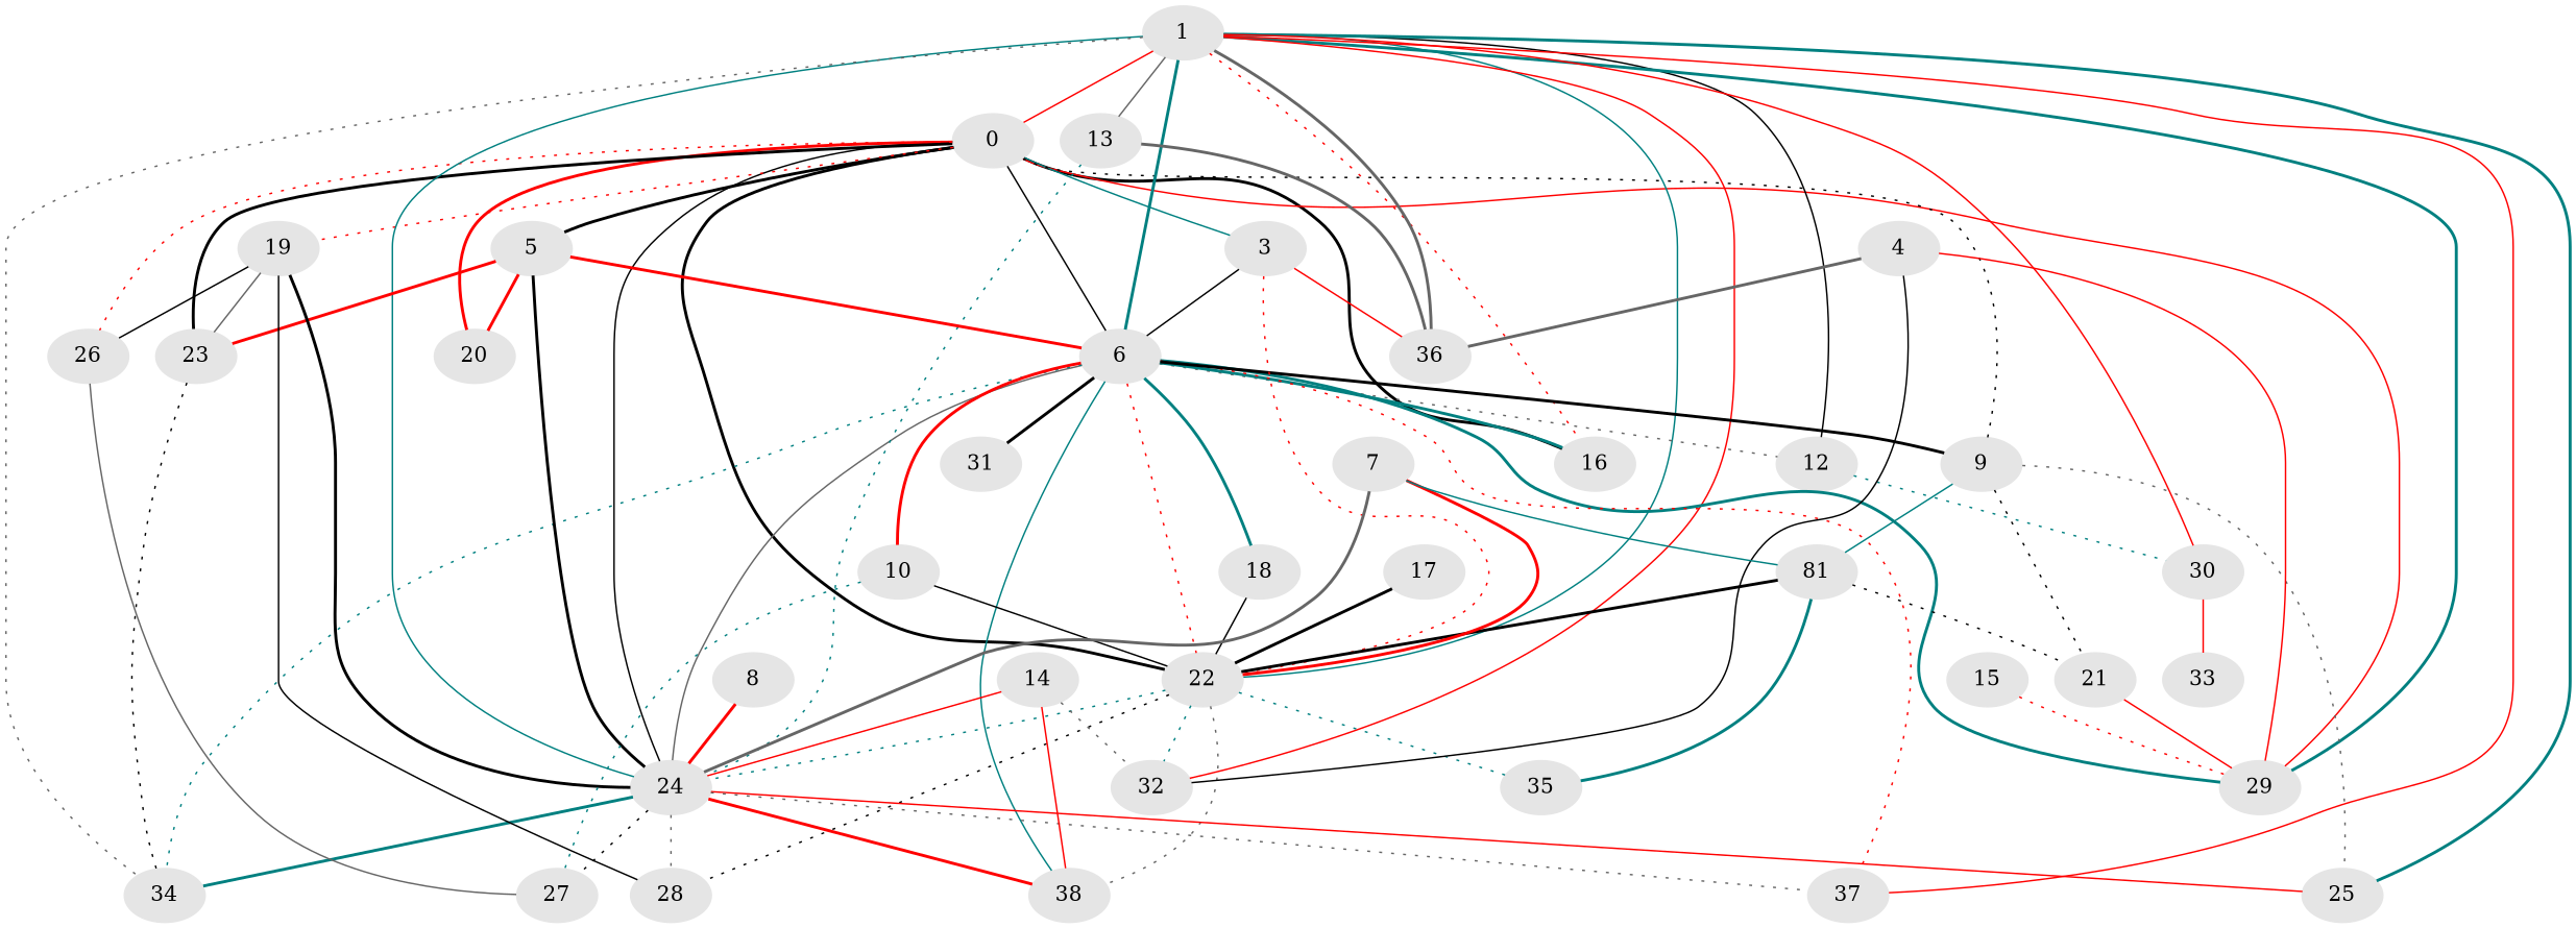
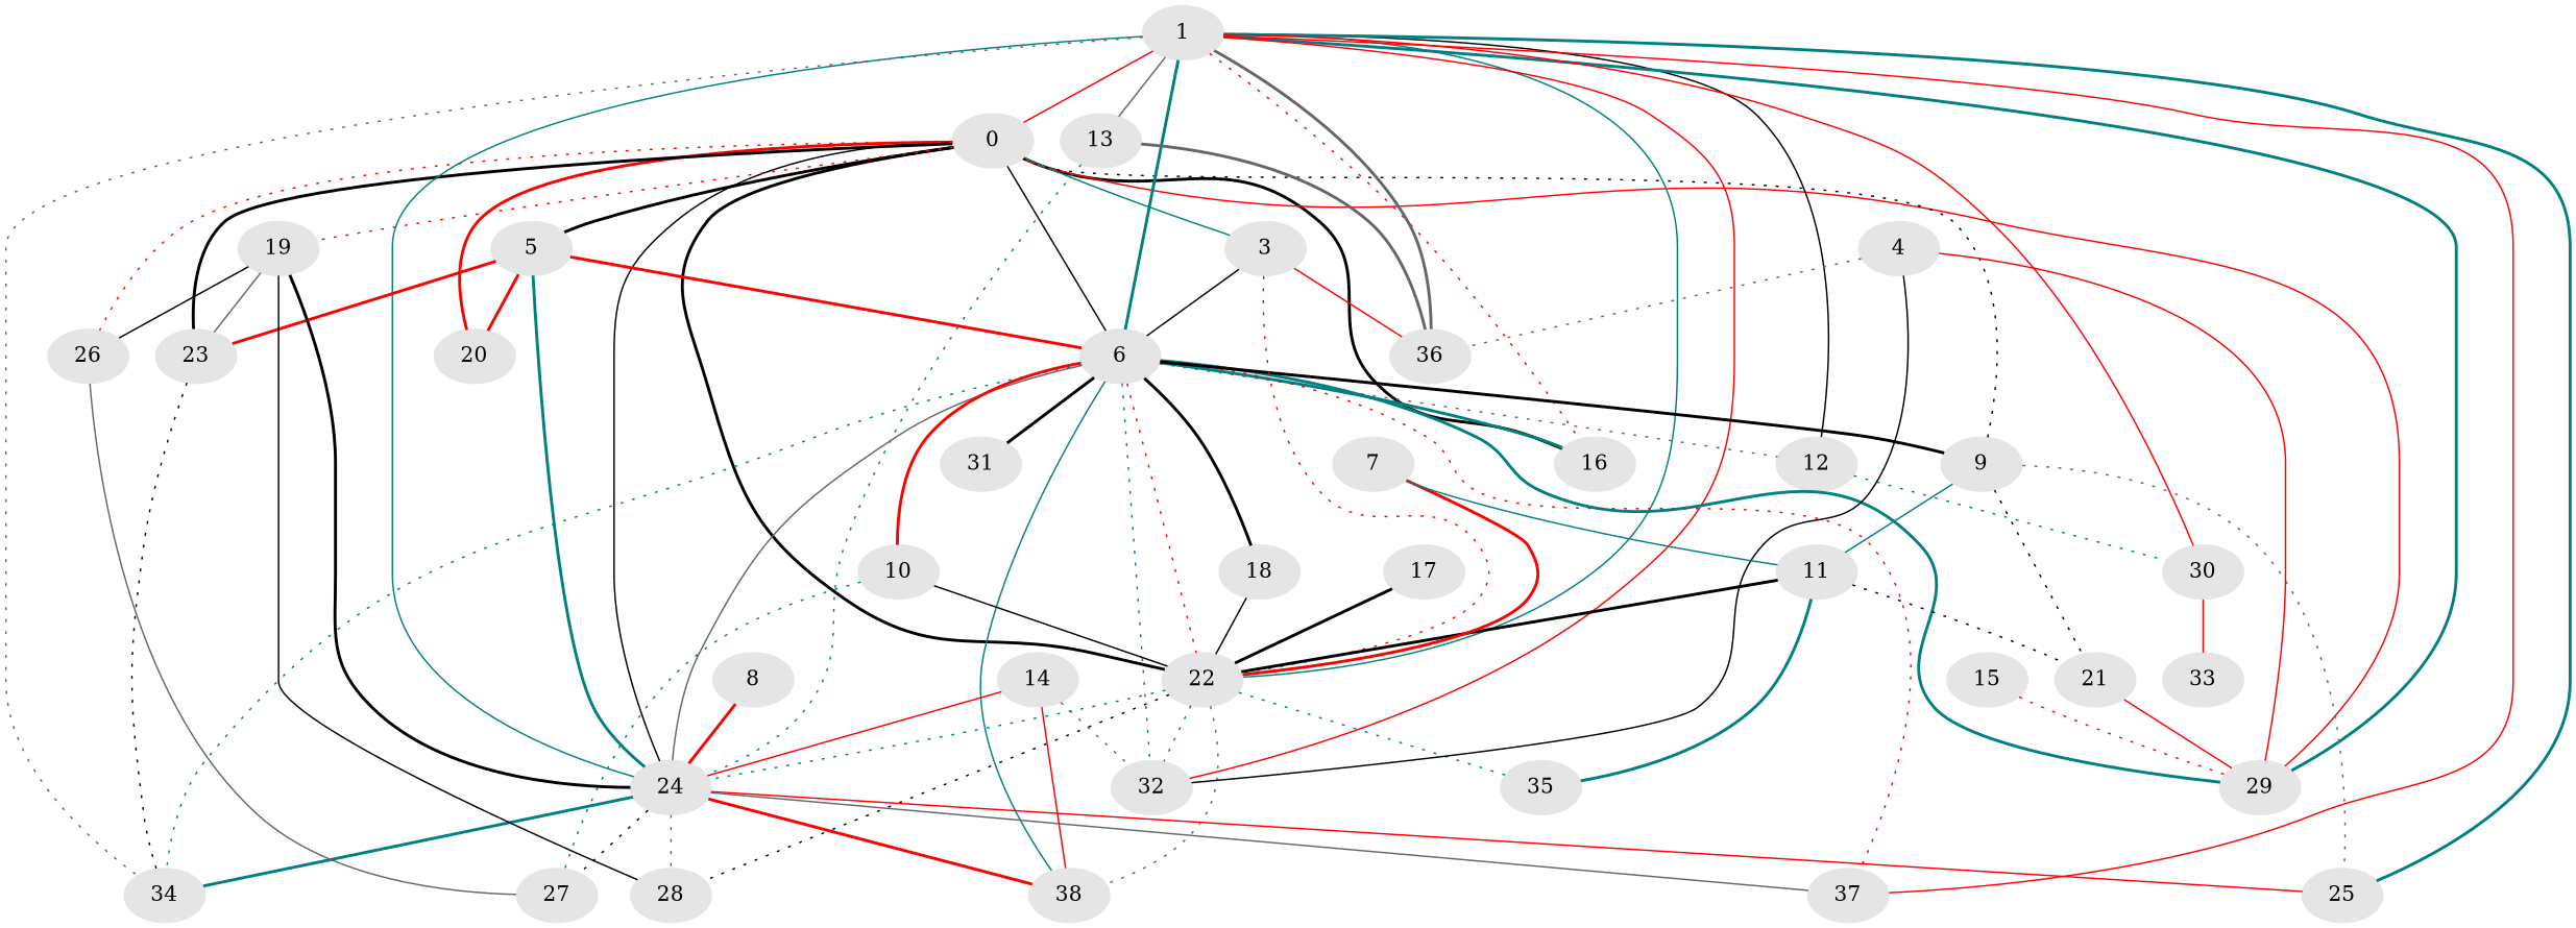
  graph {
    node [color=gray90 style=filled]
    edge [color=red style=solid weight=1.0]
    n1 [label=0]
    1
    6
    12
    13
    16
    22
    24
    25
    29
    30
    32
    34
    36
    37
    3
    5
    9
    19
    20
    23
    26
    10
    18
    31
    38
    35
    28
    27
    33
-   11 [label=81]
+   11
    21
    4
    7
    8
    17
    14
    15
    n1 -- 6 [color=black weight=6.0]
    n1 -- 16 [color=black style=bold]
    n1 -- 22 [color=black style=bold weight=6.0]
    n1 -- 24 [color=black weight=3.0]
    n1 -- 29 [weight=2.0]
    n1 -- 3 [color=teal]
    n1 -- 5 [color=black style=bold]
    n1 -- 9 [color=black style=dotted]
    n1 -- 19 [style=dotted]
    n1 -- 20 [style=bold weight=3.0]
    n1 -- 23 [color=black style=bold]
    n1 -- 26 [style=dotted]
    1 -- n1 [weight=6.0]
    1 -- 6 [color=teal style=bold weight=4.0]
    1 -- 12 [color=black]
    1 -- 13 [color=gray40 weight=2.0]
    1 -- 16 [style=dotted]
    1 -- 22 [color=teal weight=4.0]
    1 -- 24 [color=teal weight=2.0]
    1 -- 25 [color=teal style=bold]
    1 -- 29 [color=teal style=bold]
    1 -- 30
    1 -- 32 [weight=2.0]
    1 -- 34 [color=gray40 style=dotted]
    1 -- 36 [color=gray40 style=bold]
    1 -- 37
    6 -- 12 [color=gray40 style=dotted]
    6 -- 16 [color=teal style=bold]
    6 -- 22 [style=dotted weight=5.0]
    6 -- 24 [color=gray40 weight=2.0]
    6 -- 29 [color=teal style=bold]
+   6 -- 32 [color=teal style=dotted]
    6 -- 34 [color=teal style=dotted weight=2.0]
    6 -- 37 [style=dotted]
    6 -- 9 [color=black style=bold]
    6 -- 10 [style=bold weight=2.0]
-   6 -- 18 [color=teal style=bold]
+   6 -- 18 [color=black style=bold]
    6 -- 31 [color=black style=bold weight=2.0]
    6 -- 38 [color=teal]
    12 -- 30 [color=teal style=dotted]
    13 -- 24 [color=teal style=dotted]
    13 -- 36 [color=gray40 style=bold]
    22 -- 24 [color=teal style=dotted weight=3.0]
    22 -- 32 [color=teal style=dotted]
    22 -- 38 [color=gray40 style=dotted weight=2.0]
    22 -- 35 [color=teal style=dotted]
    22 -- 28 [color=black style=dotted]
    24 -- 25
    24 -- 34 [color=teal style=bold]
-   24 -- 37 [color=gray40 style=dotted]
+   24 -- 37 [color=gray40]
    24 -- 38 [style=bold]
    24 -- 28 [color=gray40 style=dotted]
    24 -- 27 [color=black style=dotted]
    30 -- 33
    3 -- 6 [color=black]
    3 -- 22 [style=dotted]
    3 -- 36
    5 -- 6 [style=bold]
-   5 -- 24 [color=black style=bold]
+   5 -- 24 [color=teal style=bold]
    5 -- 20 [style=bold]
    5 -- 23 [style=bold]
    9 -- 25 [color=gray40 style=dotted]
    9 -- 11 [color=teal]
    9 -- 21 [color=black style=dotted]
    19 -- 24 [color=black style=bold]
    19 -- 23 [color=gray40]
    19 -- 26 [color=black]
    19 -- 28 [color=black]
    23 -- 34 [color=black style=dotted]
    26 -- 27 [color=gray40]
    10 -- 22 [color=black]
    10 -- 27 [color=teal style=dotted]
    18 -- 22 [color=black]
    11 -- 22 [color=black style=bold]
    11 -- 35 [color=teal style=bold]
    11 -- 21 [color=black style=dotted]
    21 -- 29
    4 -- 29
    4 -- 32 [color=black]
-   4 -- 36 [color=gray40 style=bold]
+   4 -- 36 [color=gray40 style=dotted]
    7 -- 22 [style=bold]
-   7 -- 24 [color=gray40 style=bold]
    7 -- 11 [color=teal]
    8 -- 24 [style=bold]
    17 -- 22 [color=black style=bold]
    14 -- 24
    14 -- 32 [color=gray40 style=dotted]
    14 -- 38
    15 -- 29 [style=dotted]
  }
